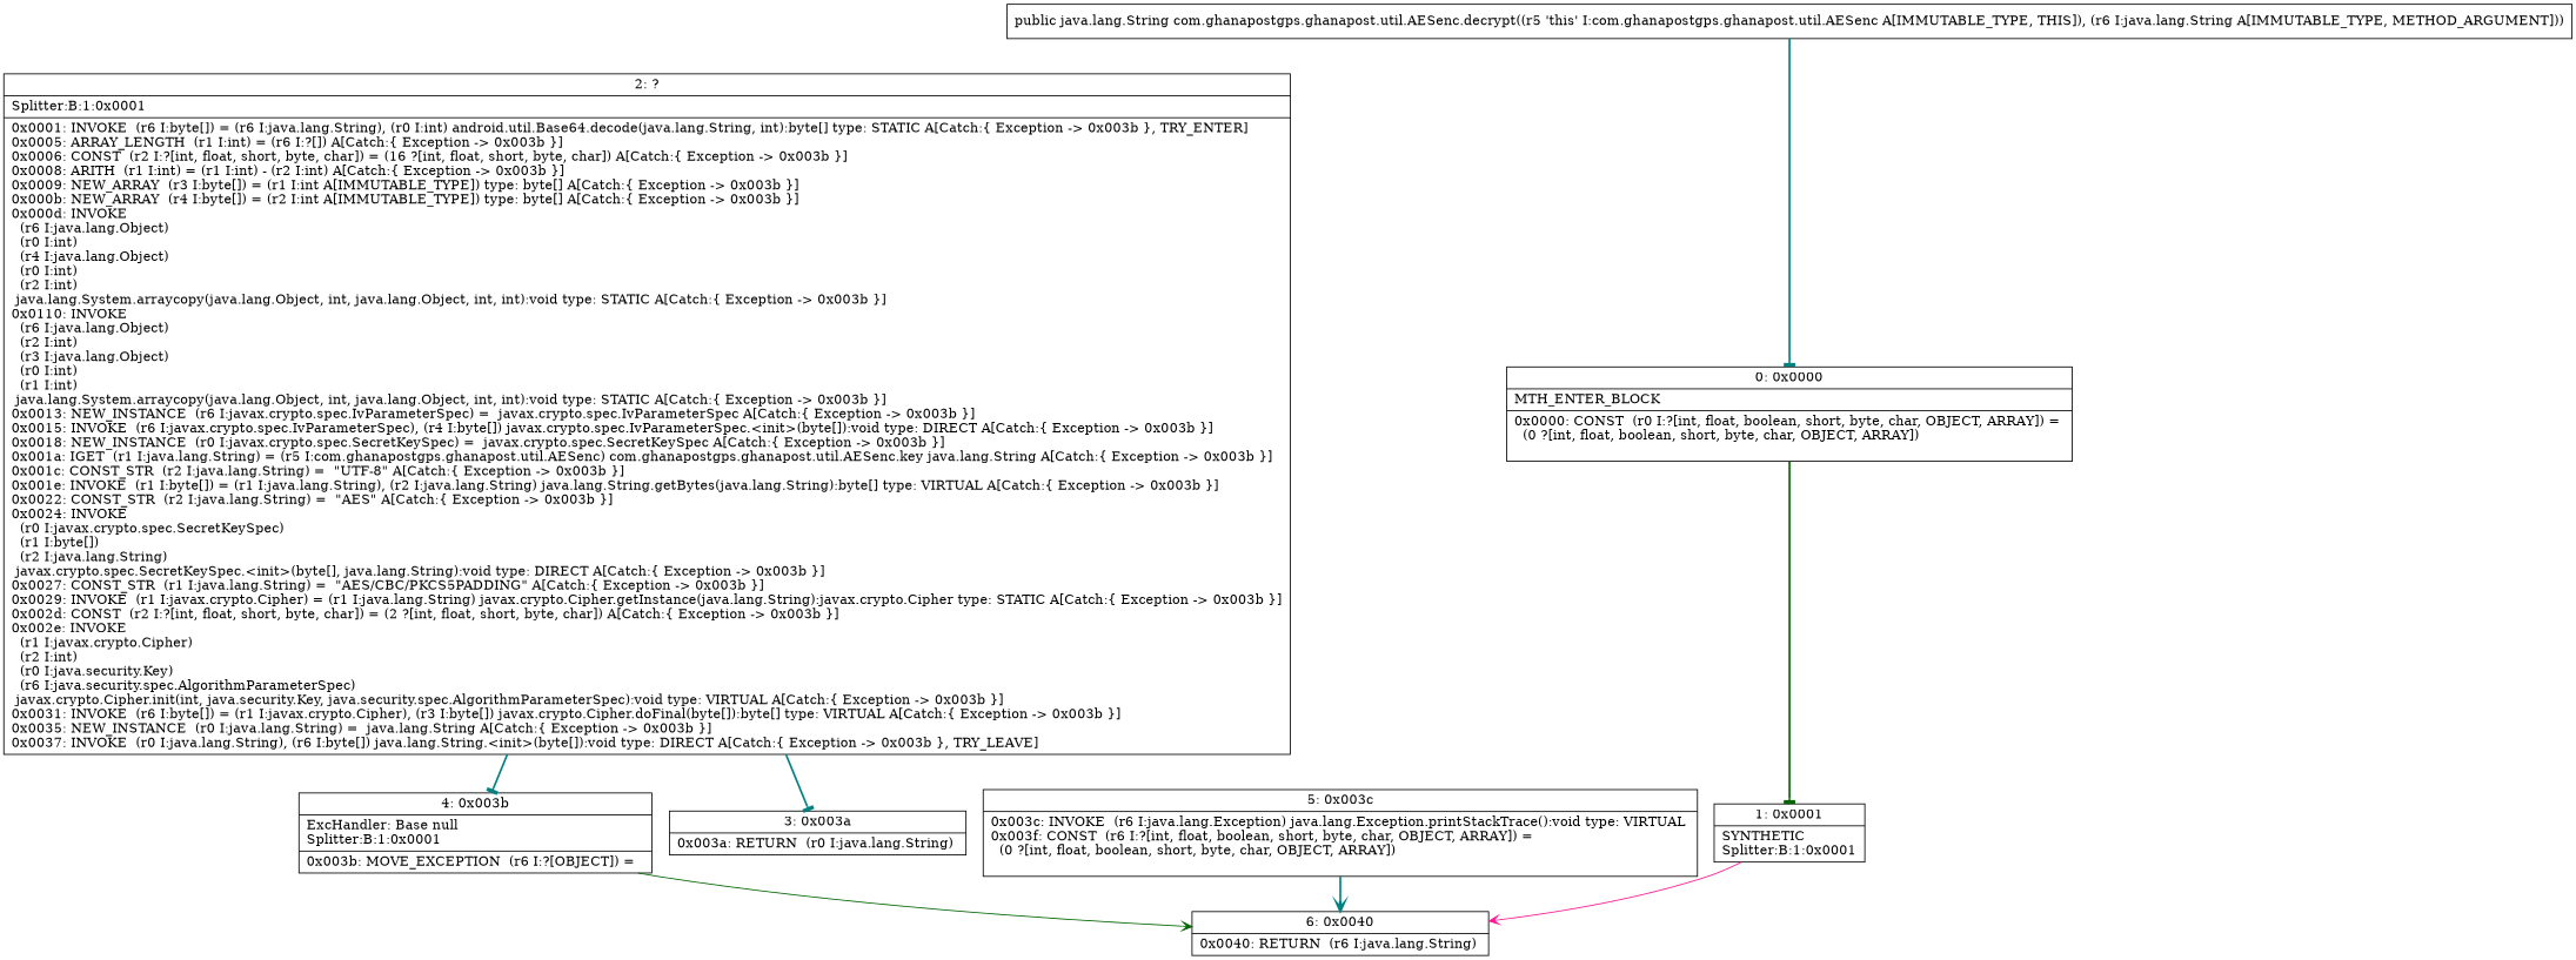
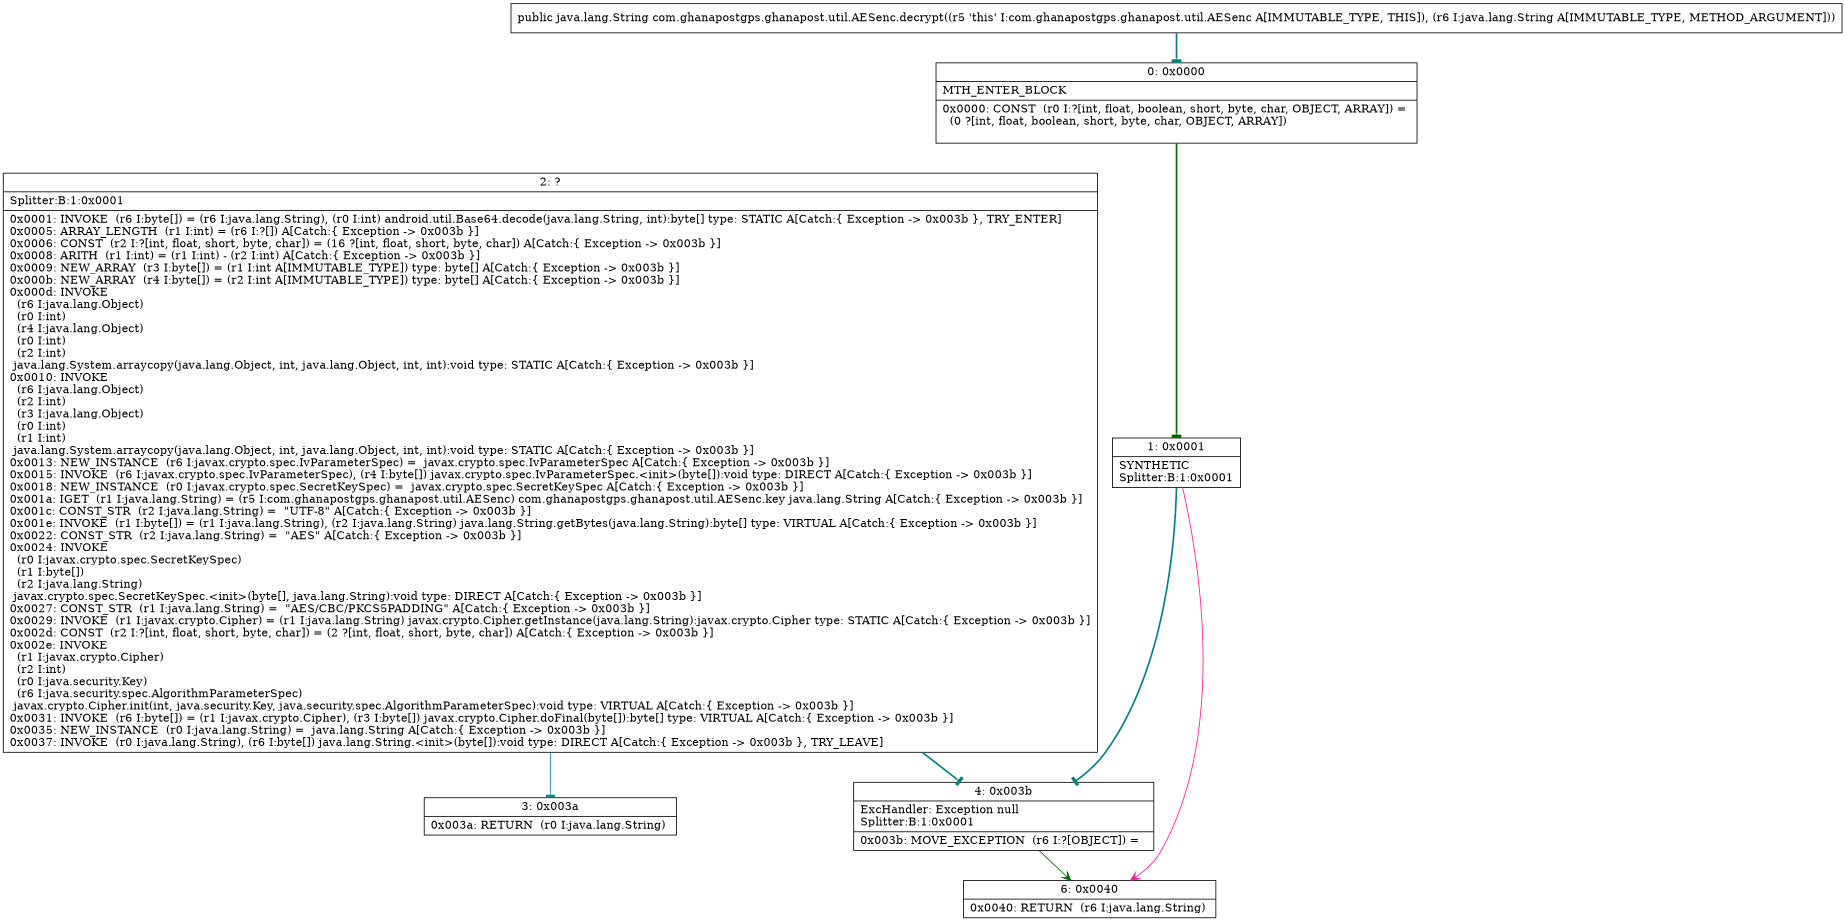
  digraph {
    fontname="DejaVu Serif"
    node [fontname="DejaVu Serif" shape=record]
    edge [arrowhead=tee color=teal fontname="DejaVu Serif" style=bold]
    n1 [label="{0\:\ 0x0000|MTH_ENTER_BLOCK\l|0x0000: CONST  (r0 I:?[int, float, boolean, short, byte, char, OBJECT, ARRAY]) = \l  (0 ?[int, float, boolean, short, byte, char, OBJECT, ARRAY])\l \l}"]
    n2 [label="{1\:\ 0x0001|SYNTHETIC\lSplitter:B:1:0x0001\l}"]
-   n3 [label="{4\:\ 0x003b|ExcHandler: Base null\lSplitter:B:1:0x0001\l|0x003b: MOVE_EXCEPTION  (r6 I:?[OBJECT]) =  \l}"]
+   n3 [label="{4\:\ 0x003b|ExcHandler: Exception null\lSplitter:B:1:0x0001\l|0x003b: MOVE_EXCEPTION  (r6 I:?[OBJECT]) =  \l}"]
    n4 [label="{6\:\ 0x0040|0x0040: RETURN  (r6 I:java.lang.String) \l}"]
-   n5 [label="{2\:\ ?|Splitter:B:1:0x0001\l|0x0001: INVOKE  (r6 I:byte[]) = (r6 I:java.lang.String), (r0 I:int) android.util.Base64.decode(java.lang.String, int):byte[] type: STATIC A[Catch:\{ Exception \-\> 0x003b \}, TRY_ENTER]\l0x0005: ARRAY_LENGTH  (r1 I:int) = (r6 I:?[]) A[Catch:\{ Exception \-\> 0x003b \}]\l0x0006: CONST  (r2 I:?[int, float, short, byte, char]) = (16 ?[int, float, short, byte, char]) A[Catch:\{ Exception \-\> 0x003b \}]\l0x0008: ARITH  (r1 I:int) = (r1 I:int) \- (r2 I:int) A[Catch:\{ Exception \-\> 0x003b \}]\l0x0009: NEW_ARRAY  (r3 I:byte[]) = (r1 I:int A[IMMUTABLE_TYPE]) type: byte[] A[Catch:\{ Exception \-\> 0x003b \}]\l0x000b: NEW_ARRAY  (r4 I:byte[]) = (r2 I:int A[IMMUTABLE_TYPE]) type: byte[] A[Catch:\{ Exception \-\> 0x003b \}]\l0x000d: INVOKE  \l  (r6 I:java.lang.Object)\l  (r0 I:int)\l  (r4 I:java.lang.Object)\l  (r0 I:int)\l  (r2 I:int)\l java.lang.System.arraycopy(java.lang.Object, int, java.lang.Object, int, int):void type: STATIC A[Catch:\{ Exception \-\> 0x003b \}]\l0x0110: INVOKE  \l  (r6 I:java.lang.Object)\l  (r2 I:int)\l  (r3 I:java.lang.Object)\l  (r0 I:int)\l  (r1 I:int)\l java.lang.System.arraycopy(java.lang.Object, int, java.lang.Object, int, int):void type: STATIC A[Catch:\{ Exception \-\> 0x003b \}]\l0x0013: NEW_INSTANCE  (r6 I:javax.crypto.spec.IvParameterSpec) =  javax.crypto.spec.IvParameterSpec A[Catch:\{ Exception \-\> 0x003b \}]\l0x0015: INVOKE  (r6 I:javax.crypto.spec.IvParameterSpec), (r4 I:byte[]) javax.crypto.spec.IvParameterSpec.\<init\>(byte[]):void type: DIRECT A[Catch:\{ Exception \-\> 0x003b \}]\l0x0018: NEW_INSTANCE  (r0 I:javax.crypto.spec.SecretKeySpec) =  javax.crypto.spec.SecretKeySpec A[Catch:\{ Exception \-\> 0x003b \}]\l0x001a: IGET  (r1 I:java.lang.String) = (r5 I:com.ghanapostgps.ghanapost.util.AESenc) com.ghanapostgps.ghanapost.util.AESenc.key java.lang.String A[Catch:\{ Exception \-\> 0x003b \}]\l0x001c: CONST_STR  (r2 I:java.lang.String) =  \"UTF\-8\" A[Catch:\{ Exception \-\> 0x003b \}]\l0x001e: INVOKE  (r1 I:byte[]) = (r1 I:java.lang.String), (r2 I:java.lang.String) java.lang.String.getBytes(java.lang.String):byte[] type: VIRTUAL A[Catch:\{ Exception \-\> 0x003b \}]\l0x0022: CONST_STR  (r2 I:java.lang.String) =  \"AES\" A[Catch:\{ Exception \-\> 0x003b \}]\l0x0024: INVOKE  \l  (r0 I:javax.crypto.spec.SecretKeySpec)\l  (r1 I:byte[])\l  (r2 I:java.lang.String)\l javax.crypto.spec.SecretKeySpec.\<init\>(byte[], java.lang.String):void type: DIRECT A[Catch:\{ Exception \-\> 0x003b \}]\l0x0027: CONST_STR  (r1 I:java.lang.String) =  \"AES\/CBC\/PKCS5PADDING\" A[Catch:\{ Exception \-\> 0x003b \}]\l0x0029: INVOKE  (r1 I:javax.crypto.Cipher) = (r1 I:java.lang.String) javax.crypto.Cipher.getInstance(java.lang.String):javax.crypto.Cipher type: STATIC A[Catch:\{ Exception \-\> 0x003b \}]\l0x002d: CONST  (r2 I:?[int, float, short, byte, char]) = (2 ?[int, float, short, byte, char]) A[Catch:\{ Exception \-\> 0x003b \}]\l0x002e: INVOKE  \l  (r1 I:javax.crypto.Cipher)\l  (r2 I:int)\l  (r0 I:java.security.Key)\l  (r6 I:java.security.spec.AlgorithmParameterSpec)\l javax.crypto.Cipher.init(int, java.security.Key, java.security.spec.AlgorithmParameterSpec):void type: VIRTUAL A[Catch:\{ Exception \-\> 0x003b \}]\l0x0031: INVOKE  (r6 I:byte[]) = (r1 I:javax.crypto.Cipher), (r3 I:byte[]) javax.crypto.Cipher.doFinal(byte[]):byte[] type: VIRTUAL A[Catch:\{ Exception \-\> 0x003b \}]\l0x0035: NEW_INSTANCE  (r0 I:java.lang.String) =  java.lang.String A[Catch:\{ Exception \-\> 0x003b \}]\l0x0037: INVOKE  (r0 I:java.lang.String), (r6 I:byte[]) java.lang.String.\<init\>(byte[]):void type: DIRECT A[Catch:\{ Exception \-\> 0x003b \}, TRY_LEAVE]\l}"]
+   n5 [label="{2\:\ ?|Splitter:B:1:0x0001\l|0x0001: INVOKE  (r6 I:byte[]) = (r6 I:java.lang.String), (r0 I:int) android.util.Base64.decode(java.lang.String, int):byte[] type: STATIC A[Catch:\{ Exception \-\> 0x003b \}, TRY_ENTER]\l0x0005: ARRAY_LENGTH  (r1 I:int) = (r6 I:?[]) A[Catch:\{ Exception \-\> 0x003b \}]\l0x0006: CONST  (r2 I:?[int, float, short, byte, char]) = (16 ?[int, float, short, byte, char]) A[Catch:\{ Exception \-\> 0x003b \}]\l0x0008: ARITH  (r1 I:int) = (r1 I:int) \- (r2 I:int) A[Catch:\{ Exception \-\> 0x003b \}]\l0x0009: NEW_ARRAY  (r3 I:byte[]) = (r1 I:int A[IMMUTABLE_TYPE]) type: byte[] A[Catch:\{ Exception \-\> 0x003b \}]\l0x000b: NEW_ARRAY  (r4 I:byte[]) = (r2 I:int A[IMMUTABLE_TYPE]) type: byte[] A[Catch:\{ Exception \-\> 0x003b \}]\l0x000d: INVOKE  \l  (r6 I:java.lang.Object)\l  (r0 I:int)\l  (r4 I:java.lang.Object)\l  (r0 I:int)\l  (r2 I:int)\l java.lang.System.arraycopy(java.lang.Object, int, java.lang.Object, int, int):void type: STATIC A[Catch:\{ Exception \-\> 0x003b \}]\l0x0010: INVOKE  \l  (r6 I:java.lang.Object)\l  (r2 I:int)\l  (r3 I:java.lang.Object)\l  (r0 I:int)\l  (r1 I:int)\l java.lang.System.arraycopy(java.lang.Object, int, java.lang.Object, int, int):void type: STATIC A[Catch:\{ Exception \-\> 0x003b \}]\l0x0013: NEW_INSTANCE  (r6 I:javax.crypto.spec.IvParameterSpec) =  javax.crypto.spec.IvParameterSpec A[Catch:\{ Exception \-\> 0x003b \}]\l0x0015: INVOKE  (r6 I:javax.crypto.spec.IvParameterSpec), (r4 I:byte[]) javax.crypto.spec.IvParameterSpec.\<init\>(byte[]):void type: DIRECT A[Catch:\{ Exception \-\> 0x003b \}]\l0x0018: NEW_INSTANCE  (r0 I:javax.crypto.spec.SecretKeySpec) =  javax.crypto.spec.SecretKeySpec A[Catch:\{ Exception \-\> 0x003b \}]\l0x001a: IGET  (r1 I:java.lang.String) = (r5 I:com.ghanapostgps.ghanapost.util.AESenc) com.ghanapostgps.ghanapost.util.AESenc.key java.lang.String A[Catch:\{ Exception \-\> 0x003b \}]\l0x001c: CONST_STR  (r2 I:java.lang.String) =  \"UTF\-8\" A[Catch:\{ Exception \-\> 0x003b \}]\l0x001e: INVOKE  (r1 I:byte[]) = (r1 I:java.lang.String), (r2 I:java.lang.String) java.lang.String.getBytes(java.lang.String):byte[] type: VIRTUAL A[Catch:\{ Exception \-\> 0x003b \}]\l0x0022: CONST_STR  (r2 I:java.lang.String) =  \"AES\" A[Catch:\{ Exception \-\> 0x003b \}]\l0x0024: INVOKE  \l  (r0 I:javax.crypto.spec.SecretKeySpec)\l  (r1 I:byte[])\l  (r2 I:java.lang.String)\l javax.crypto.spec.SecretKeySpec.\<init\>(byte[], java.lang.String):void type: DIRECT A[Catch:\{ Exception \-\> 0x003b \}]\l0x0027: CONST_STR  (r1 I:java.lang.String) =  \"AES\/CBC\/PKCS5PADDING\" A[Catch:\{ Exception \-\> 0x003b \}]\l0x0029: INVOKE  (r1 I:javax.crypto.Cipher) = (r1 I:java.lang.String) javax.crypto.Cipher.getInstance(java.lang.String):javax.crypto.Cipher type: STATIC A[Catch:\{ Exception \-\> 0x003b \}]\l0x002d: CONST  (r2 I:?[int, float, short, byte, char]) = (2 ?[int, float, short, byte, char]) A[Catch:\{ Exception \-\> 0x003b \}]\l0x002e: INVOKE  \l  (r1 I:javax.crypto.Cipher)\l  (r2 I:int)\l  (r0 I:java.security.Key)\l  (r6 I:java.security.spec.AlgorithmParameterSpec)\l javax.crypto.Cipher.init(int, java.security.Key, java.security.spec.AlgorithmParameterSpec):void type: VIRTUAL A[Catch:\{ Exception \-\> 0x003b \}]\l0x0031: INVOKE  (r6 I:byte[]) = (r1 I:javax.crypto.Cipher), (r3 I:byte[]) javax.crypto.Cipher.doFinal(byte[]):byte[] type: VIRTUAL A[Catch:\{ Exception \-\> 0x003b \}]\l0x0035: NEW_INSTANCE  (r0 I:java.lang.String) =  java.lang.String A[Catch:\{ Exception \-\> 0x003b \}]\l0x0037: INVOKE  (r0 I:java.lang.String), (r6 I:byte[]) java.lang.String.\<init\>(byte[]):void type: DIRECT A[Catch:\{ Exception \-\> 0x003b \}, TRY_LEAVE]\l}"]
    n6 [label="{3\:\ 0x003a|0x003a: RETURN  (r0 I:java.lang.String) \l}"]
-   n7 [label="{5\:\ 0x003c|0x003c: INVOKE  (r6 I:java.lang.Exception) java.lang.Exception.printStackTrace():void type: VIRTUAL \l0x003f: CONST  (r6 I:?[int, float, boolean, short, byte, char, OBJECT, ARRAY]) = \l  (0 ?[int, float, boolean, short, byte, char, OBJECT, ARRAY])\l \l}"]
    n8 [label="{public java.lang.String com.ghanapostgps.ghanapost.util.AESenc.decrypt((r5 'this' I:com.ghanapostgps.ghanapost.util.AESenc A[IMMUTABLE_TYPE, THIS]), (r6 I:java.lang.String A[IMMUTABLE_TYPE, METHOD_ARGUMENT])) }"]
    n1 -> n2 [color=darkgreen]
+   n2 -> n3
    n2 -> n4 [arrowhead=vee color=deeppink style=solid]
    n3 -> n4 [arrowhead=vee color=darkgreen style=solid]
    n5 -> n3
-   n5 -> n6
-   n7 -> n4 [arrowhead=vee]
+   n5 -> n6 [style=solid]
    n8 -> n1
  }
